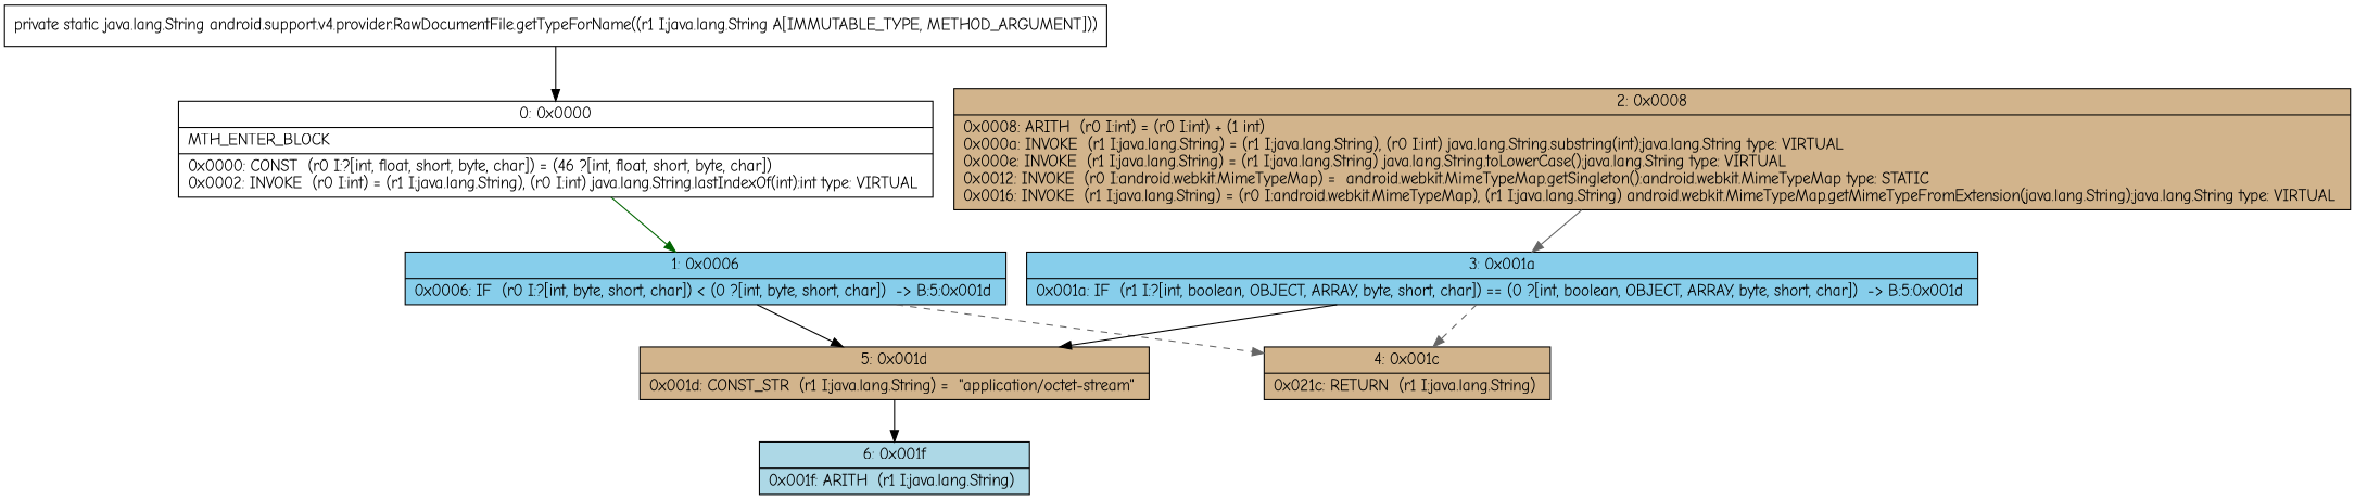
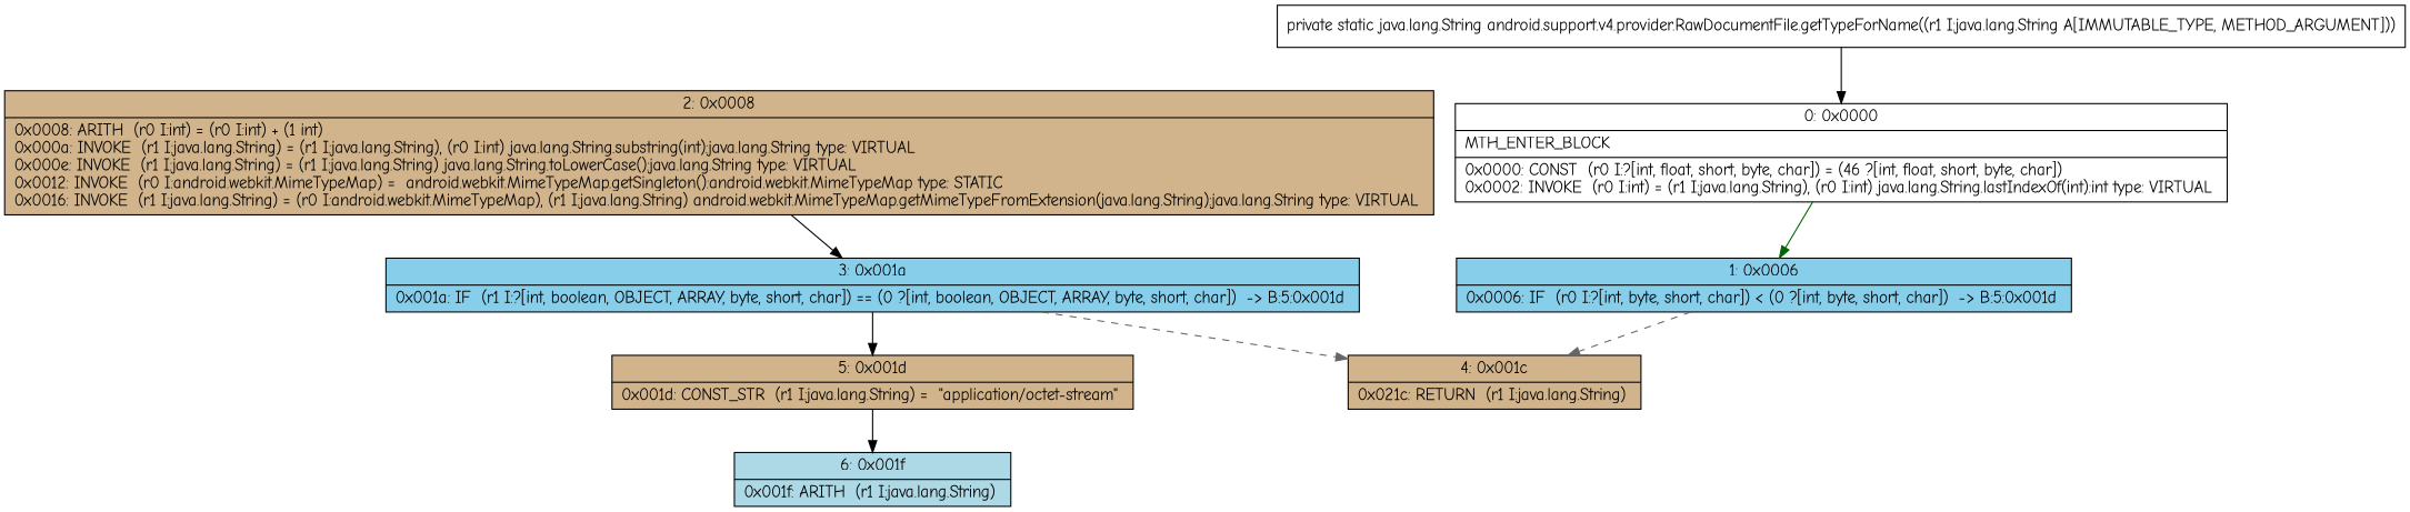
  digraph {
    fontname="Comic Neue"
    node [fillcolor=tan fontname="Comic Neue" shape=record style=filled]
    edge [color=black fontname="Comic Neue"]
    n1 [fillcolor=white label="{0\:\ 0x0000|MTH_ENTER_BLOCK\l|0x0000: CONST  (r0 I:?[int, float, short, byte, char]) = (46 ?[int, float, short, byte, char]) \l0x0002: INVOKE  (r0 I:int) = (r1 I:java.lang.String), (r0 I:int) java.lang.String.lastIndexOf(int):int type: VIRTUAL \l}"]
    n2 [fillcolor=skyblue label="{1\:\ 0x0006|0x0006: IF  (r0 I:?[int, byte, short, char]) \< (0 ?[int, byte, short, char])  \-\> B:5:0x001d \l}"]
    n3 [label="{5\:\ 0x001d|0x001d: CONST_STR  (r1 I:java.lang.String) =  \"application\/octet\-stream\" \l}"]
    n4 [label="{4\:\ 0x001c|0x021c: RETURN  (r1 I:java.lang.String) \l}"]
    n5 [label="{2\:\ 0x0008|0x0008: ARITH  (r0 I:int) = (r0 I:int) + (1 int) \l0x000a: INVOKE  (r1 I:java.lang.String) = (r1 I:java.lang.String), (r0 I:int) java.lang.String.substring(int):java.lang.String type: VIRTUAL \l0x000e: INVOKE  (r1 I:java.lang.String) = (r1 I:java.lang.String) java.lang.String.toLowerCase():java.lang.String type: VIRTUAL \l0x0012: INVOKE  (r0 I:android.webkit.MimeTypeMap) =  android.webkit.MimeTypeMap.getSingleton():android.webkit.MimeTypeMap type: STATIC \l0x0016: INVOKE  (r1 I:java.lang.String) = (r0 I:android.webkit.MimeTypeMap), (r1 I:java.lang.String) android.webkit.MimeTypeMap.getMimeTypeFromExtension(java.lang.String):java.lang.String type: VIRTUAL \l}"]
    n6 [fillcolor=skyblue label="{3\:\ 0x001a|0x001a: IF  (r1 I:?[int, boolean, OBJECT, ARRAY, byte, short, char]) == (0 ?[int, boolean, OBJECT, ARRAY, byte, short, char])  \-\> B:5:0x001d \l}"]
    n7 [fillcolor=lightblue label="{6\:\ 0x001f|0x001f: ARITH  (r1 I:java.lang.String) \l}"]
    n8 [fillcolor=white label="{private static java.lang.String android.support.v4.provider.RawDocumentFile.getTypeForName((r1 I:java.lang.String A[IMMUTABLE_TYPE, METHOD_ARGUMENT])) }"]
    n1 -> n2 [color=darkgreen]
-   n2 -> n3
    n2 -> n4 [color=gray40 style=dashed]
    n3 -> n7
-   n5 -> n6 [color=gray40]
+   n5 -> n6
    n6 -> n3
    n6 -> n4 [color=gray40 style=dashed]
    n8 -> n1
  }
